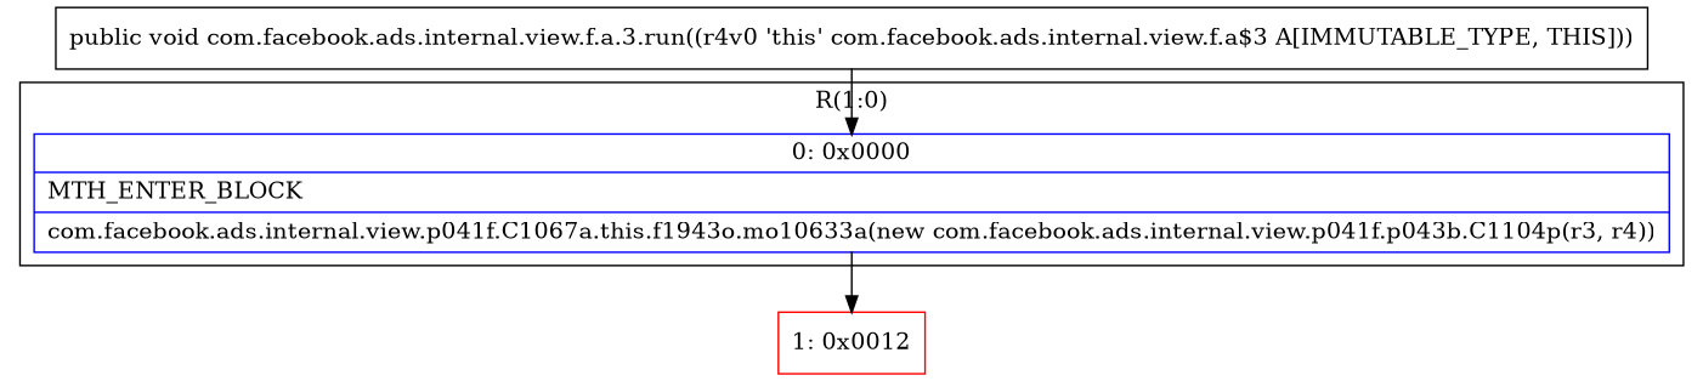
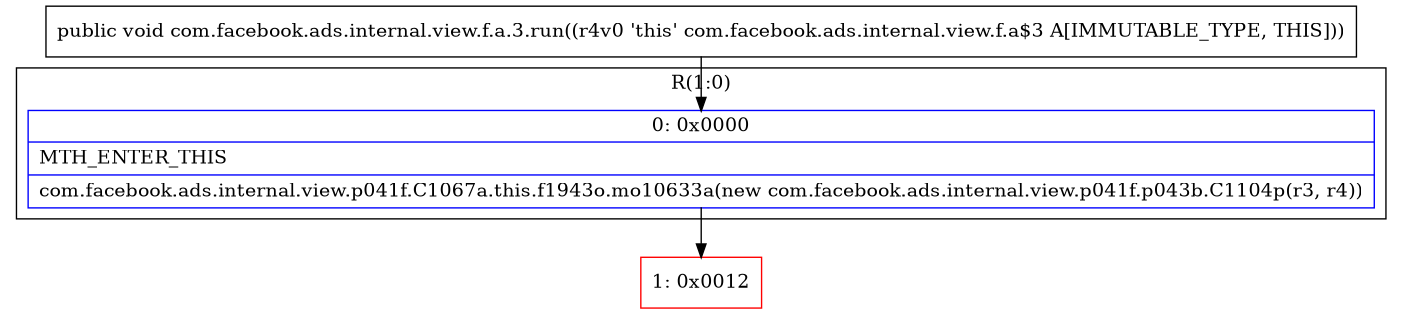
  digraph {
    node [shape=record]
-   n1 [color=blue label="{0\:\ 0x0000|MTH_ENTER_BLOCK\l|com.facebook.ads.internal.view.p041f.C1067a.this.f1943o.mo10633a(new com.facebook.ads.internal.view.p041f.p043b.C1104p(r3, r4))\l}"]
+   n1 [color=blue label="{0\:\ 0x0000|MTH_ENTER_THIS\l|com.facebook.ads.internal.view.p041f.C1067a.this.f1943o.mo10633a(new com.facebook.ads.internal.view.p041f.p043b.C1104p(r3, r4))\l}"]
    n2 [color=red label="{1\:\ 0x0012}"]
    n3 [label="{public void com.facebook.ads.internal.view.f.a.3.run((r4v0 'this' com.facebook.ads.internal.view.f.a$3 A[IMMUTABLE_TYPE, THIS])) }"]
    subgraph cluster_1 {
      label="R(1:0)"
      n1
    }
    n1 -> n2
    n3 -> n1
  }
